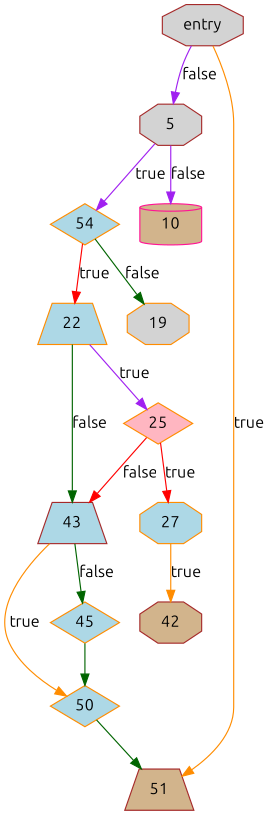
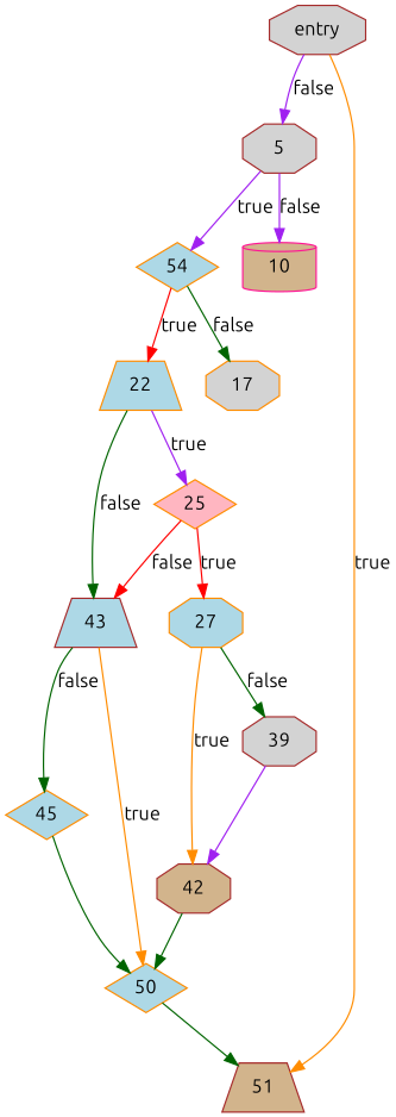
  digraph {
    fontname=Ubuntu
    node [color=darkorange fillcolor=lightblue fontname=Ubuntu shape=octagon style=filled]
    edge [color=darkgreen fontname=Ubuntu]
    n1 [color=brown fillcolor=lightgrey label=entry]
    5 [color=brown fillcolor=lightgrey]
    51 [color=brown fillcolor=tan shape=trapezium]
    10 [color=deeppink fillcolor=tan shape=cylinder]
    n5 [label=54 shape=diamond]
-   17 [fillcolor=lightgrey label=19]
+   17 [fillcolor=lightgrey]
    22 [shape=trapezium]
    25 [fillcolor=lightpink shape=diamond]
    43 [color=brown shape=trapezium]
    27
    50 [shape=diamond]
    45 [shape=diamond]
+   39 [color=brown fillcolor=lightgrey]
    42 [color=brown fillcolor=tan]
    n1 -> 5 [color=purple label=false]
    n1 -> 51 [color=darkorange label=true]
    5 -> 10 [color=purple label=false]
    5 -> n5 [color=purple label=true]
    n5 -> 17 [label=false]
    n5 -> 22 [color=red label=true]
    22 -> 25 [color=purple label=true]
    22 -> 43 [label=false]
    25 -> 43 [color=red label=false]
    25 -> 27 [color=red label=true]
    43 -> 50 [color=darkorange label=true]
    43 -> 45 [label=false]
+   27 -> 39 [label=false]
    27 -> 42 [color=darkorange label=true]
    50 -> 51
    45 -> 50
+   39 -> 42 [color=purple]
+   42 -> 50
  }
